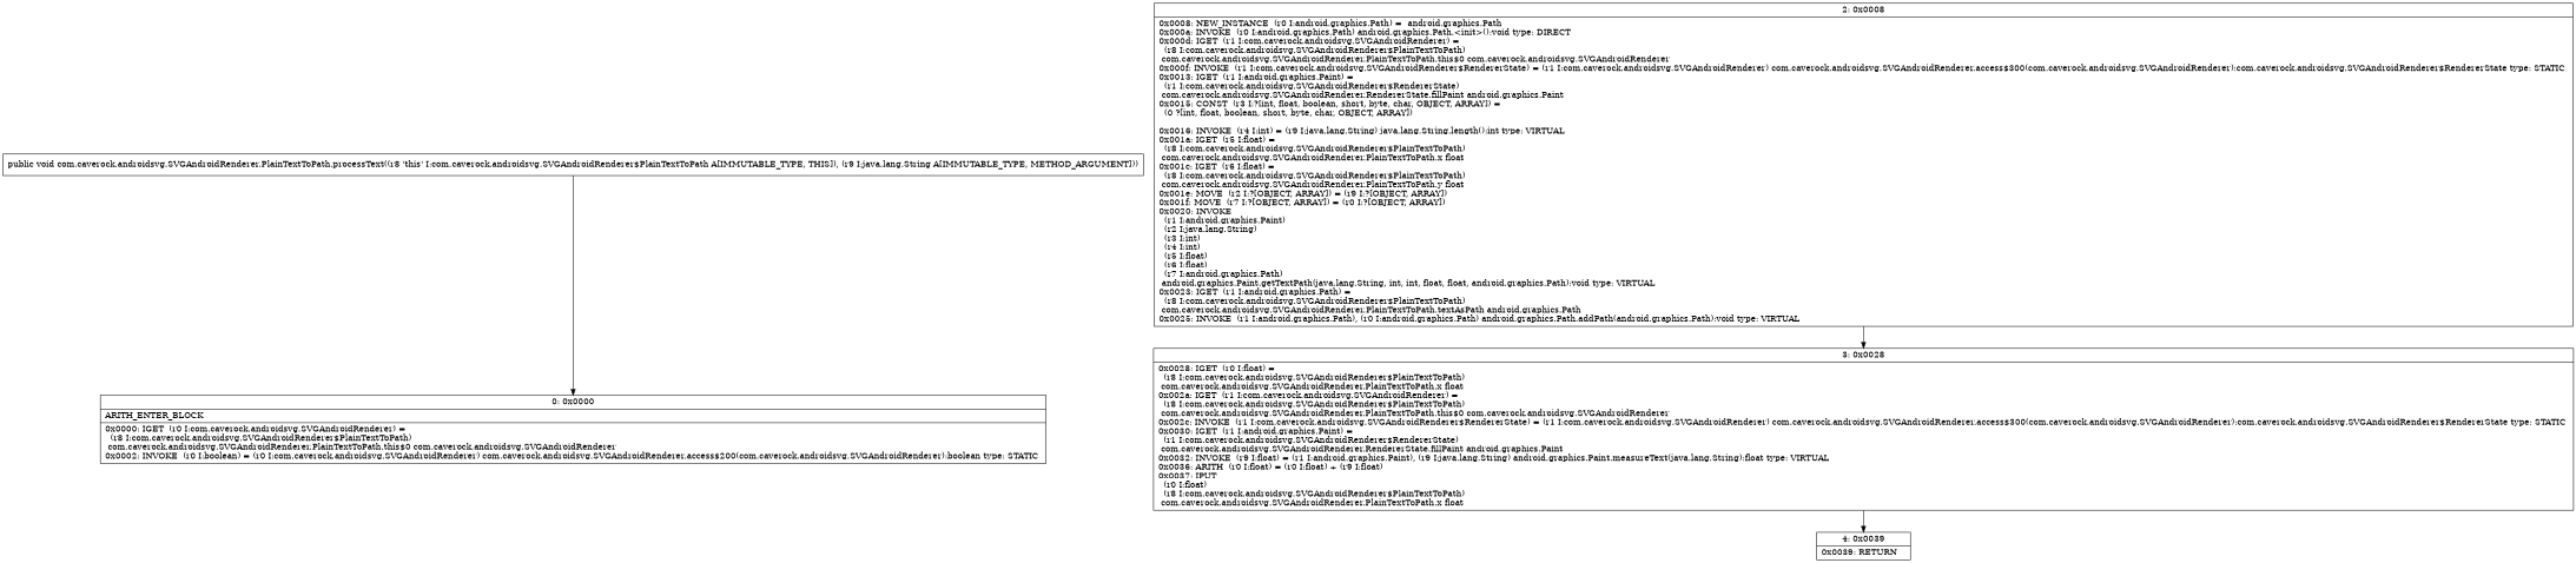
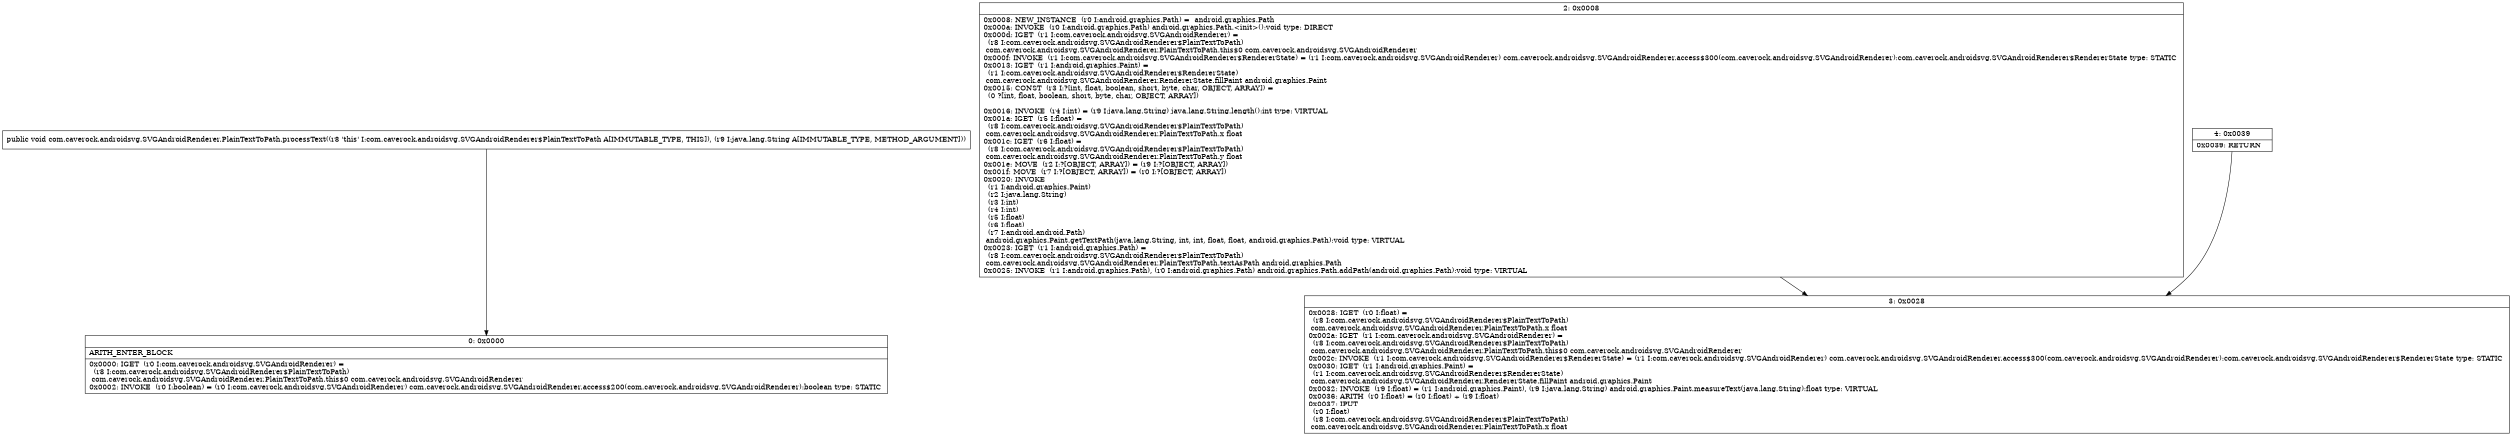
  digraph {
    node [shape=record]
    n1 [label="{0\:\ 0x0000|ARITH_ENTER_BLOCK\l|0x0000: IGET  (r0 I:com.caverock.androidsvg.SVGAndroidRenderer) = \l  (r8 I:com.caverock.androidsvg.SVGAndroidRenderer$PlainTextToPath)\l com.caverock.androidsvg.SVGAndroidRenderer.PlainTextToPath.this$0 com.caverock.androidsvg.SVGAndroidRenderer \l0x0002: INVOKE  (r0 I:boolean) = (r0 I:com.caverock.androidsvg.SVGAndroidRenderer) com.caverock.androidsvg.SVGAndroidRenderer.access$200(com.caverock.androidsvg.SVGAndroidRenderer):boolean type: STATIC \l}"]
-   n2 [label="{2\:\ 0x0008|0x0008: NEW_INSTANCE  (r0 I:android.graphics.Path) =  android.graphics.Path \l0x000a: INVOKE  (r0 I:android.graphics.Path) android.graphics.Path.\<init\>():void type: DIRECT \l0x000d: IGET  (r1 I:com.caverock.androidsvg.SVGAndroidRenderer) = \l  (r8 I:com.caverock.androidsvg.SVGAndroidRenderer$PlainTextToPath)\l com.caverock.androidsvg.SVGAndroidRenderer.PlainTextToPath.this$0 com.caverock.androidsvg.SVGAndroidRenderer \l0x000f: INVOKE  (r1 I:com.caverock.androidsvg.SVGAndroidRenderer$RendererState) = (r1 I:com.caverock.androidsvg.SVGAndroidRenderer) com.caverock.androidsvg.SVGAndroidRenderer.access$300(com.caverock.androidsvg.SVGAndroidRenderer):com.caverock.androidsvg.SVGAndroidRenderer$RendererState type: STATIC \l0x0013: IGET  (r1 I:android.graphics.Paint) = \l  (r1 I:com.caverock.androidsvg.SVGAndroidRenderer$RendererState)\l com.caverock.androidsvg.SVGAndroidRenderer.RendererState.fillPaint android.graphics.Paint \l0x0015: CONST  (r3 I:?[int, float, boolean, short, byte, char, OBJECT, ARRAY]) = \l  (0 ?[int, float, boolean, short, byte, char, OBJECT, ARRAY])\l \l0x0016: INVOKE  (r4 I:int) = (r9 I:java.lang.String) java.lang.String.length():int type: VIRTUAL \l0x001a: IGET  (r5 I:float) = \l  (r8 I:com.caverock.androidsvg.SVGAndroidRenderer$PlainTextToPath)\l com.caverock.androidsvg.SVGAndroidRenderer.PlainTextToPath.x float \l0x001c: IGET  (r6 I:float) = \l  (r8 I:com.caverock.androidsvg.SVGAndroidRenderer$PlainTextToPath)\l com.caverock.androidsvg.SVGAndroidRenderer.PlainTextToPath.y float \l0x001e: MOVE  (r2 I:?[OBJECT, ARRAY]) = (r9 I:?[OBJECT, ARRAY]) \l0x001f: MOVE  (r7 I:?[OBJECT, ARRAY]) = (r0 I:?[OBJECT, ARRAY]) \l0x0020: INVOKE  \l  (r1 I:android.graphics.Paint)\l  (r2 I:java.lang.String)\l  (r3 I:int)\l  (r4 I:int)\l  (r5 I:float)\l  (r6 I:float)\l  (r7 I:android.graphics.Path)\l android.graphics.Paint.getTextPath(java.lang.String, int, int, float, float, android.graphics.Path):void type: VIRTUAL \l0x0023: IGET  (r1 I:android.graphics.Path) = \l  (r8 I:com.caverock.androidsvg.SVGAndroidRenderer$PlainTextToPath)\l com.caverock.androidsvg.SVGAndroidRenderer.PlainTextToPath.textAsPath android.graphics.Path \l0x0025: INVOKE  (r1 I:android.graphics.Path), (r0 I:android.graphics.Path) android.graphics.Path.addPath(android.graphics.Path):void type: VIRTUAL \l}"]
+   n2 [label="{2\:\ 0x0008|0x0008: NEW_INSTANCE  (r0 I:android.graphics.Path) =  android.graphics.Path \l0x000a: INVOKE  (r0 I:android.graphics.Path) android.graphics.Path.\<init\>():void type: DIRECT \l0x000d: IGET  (r1 I:com.caverock.androidsvg.SVGAndroidRenderer) = \l  (r8 I:com.caverock.androidsvg.SVGAndroidRenderer$PlainTextToPath)\l com.caverock.androidsvg.SVGAndroidRenderer.PlainTextToPath.this$0 com.caverock.androidsvg.SVGAndroidRenderer \l0x000f: INVOKE  (r1 I:com.caverock.androidsvg.SVGAndroidRenderer$RendererState) = (r1 I:com.caverock.androidsvg.SVGAndroidRenderer) com.caverock.androidsvg.SVGAndroidRenderer.access$300(com.caverock.androidsvg.SVGAndroidRenderer):com.caverock.androidsvg.SVGAndroidRenderer$RendererState type: STATIC \l0x0013: IGET  (r1 I:android.graphics.Paint) = \l  (r1 I:com.caverock.androidsvg.SVGAndroidRenderer$RendererState)\l com.caverock.androidsvg.SVGAndroidRenderer.RendererState.fillPaint android.graphics.Paint \l0x0015: CONST  (r3 I:?[int, float, boolean, short, byte, char, OBJECT, ARRAY]) = \l  (0 ?[int, float, boolean, short, byte, char, OBJECT, ARRAY])\l \l0x0016: INVOKE  (r4 I:int) = (r9 I:java.lang.String) java.lang.String.length():int type: VIRTUAL \l0x001a: IGET  (r5 I:float) = \l  (r8 I:com.caverock.androidsvg.SVGAndroidRenderer$PlainTextToPath)\l com.caverock.androidsvg.SVGAndroidRenderer.PlainTextToPath.x float \l0x001c: IGET  (r6 I:float) = \l  (r8 I:com.caverock.androidsvg.SVGAndroidRenderer$PlainTextToPath)\l com.caverock.androidsvg.SVGAndroidRenderer.PlainTextToPath.y float \l0x001e: MOVE  (r2 I:?[OBJECT, ARRAY]) = (r9 I:?[OBJECT, ARRAY]) \l0x001f: MOVE  (r7 I:?[OBJECT, ARRAY]) = (r0 I:?[OBJECT, ARRAY]) \l0x0020: INVOKE  \l  (r1 I:android.graphics.Paint)\l  (r2 I:java.lang.String)\l  (r3 I:int)\l  (r4 I:int)\l  (r5 I:float)\l  (r6 I:float)\l  (r7 I:android.android.Path)\l android.graphics.Paint.getTextPath(java.lang.String, int, int, float, float, android.graphics.Path):void type: VIRTUAL \l0x0023: IGET  (r1 I:android.graphics.Path) = \l  (r8 I:com.caverock.androidsvg.SVGAndroidRenderer$PlainTextToPath)\l com.caverock.androidsvg.SVGAndroidRenderer.PlainTextToPath.textAsPath android.graphics.Path \l0x0025: INVOKE  (r1 I:android.graphics.Path), (r0 I:android.graphics.Path) android.graphics.Path.addPath(android.graphics.Path):void type: VIRTUAL \l}"]
    n3 [label="{3\:\ 0x0028|0x0028: IGET  (r0 I:float) = \l  (r8 I:com.caverock.androidsvg.SVGAndroidRenderer$PlainTextToPath)\l com.caverock.androidsvg.SVGAndroidRenderer.PlainTextToPath.x float \l0x002a: IGET  (r1 I:com.caverock.androidsvg.SVGAndroidRenderer) = \l  (r8 I:com.caverock.androidsvg.SVGAndroidRenderer$PlainTextToPath)\l com.caverock.androidsvg.SVGAndroidRenderer.PlainTextToPath.this$0 com.caverock.androidsvg.SVGAndroidRenderer \l0x002c: INVOKE  (r1 I:com.caverock.androidsvg.SVGAndroidRenderer$RendererState) = (r1 I:com.caverock.androidsvg.SVGAndroidRenderer) com.caverock.androidsvg.SVGAndroidRenderer.access$300(com.caverock.androidsvg.SVGAndroidRenderer):com.caverock.androidsvg.SVGAndroidRenderer$RendererState type: STATIC \l0x0030: IGET  (r1 I:android.graphics.Paint) = \l  (r1 I:com.caverock.androidsvg.SVGAndroidRenderer$RendererState)\l com.caverock.androidsvg.SVGAndroidRenderer.RendererState.fillPaint android.graphics.Paint \l0x0032: INVOKE  (r9 I:float) = (r1 I:android.graphics.Paint), (r9 I:java.lang.String) android.graphics.Paint.measureText(java.lang.String):float type: VIRTUAL \l0x0036: ARITH  (r0 I:float) = (r0 I:float) + (r9 I:float) \l0x0037: IPUT  \l  (r0 I:float)\l  (r8 I:com.caverock.androidsvg.SVGAndroidRenderer$PlainTextToPath)\l com.caverock.androidsvg.SVGAndroidRenderer.PlainTextToPath.x float \l}"]
    n4 [label="{4\:\ 0x0039|0x0039: RETURN   \l}"]
    n5 [label="{public void com.caverock.androidsvg.SVGAndroidRenderer.PlainTextToPath.processText((r8 'this' I:com.caverock.androidsvg.SVGAndroidRenderer$PlainTextToPath A[IMMUTABLE_TYPE, THIS]), (r9 I:java.lang.String A[IMMUTABLE_TYPE, METHOD_ARGUMENT])) }"]
    n2 -> n3
-   n3 -> n4
+   n4 -> n3
    n5 -> n1
  }
